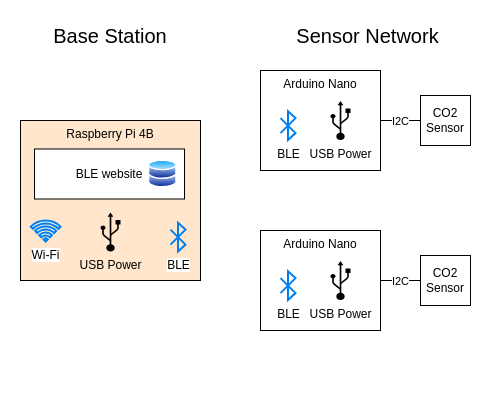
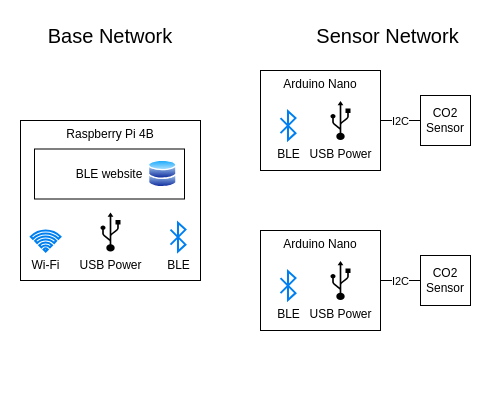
  <mxCell id="0" />
  <mxCell id="1" parent="0" />
  <mxCell id="2" value="" style="group" vertex="1" connectable="0" parent="1"><mxGeometry x="20" y="120" width="180" height="263" as="geometry" /></mxCell>
- <mxCell id="3" value="Raspberry Pi 4B" style="rounded=0;whiteSpace=wrap;html=1;verticalAlign=top;fillColor=#ffe6cc;" vertex="1" parent="2"><mxGeometry width="180" height="160" as="geometry" /></mxCell>
- <mxCell id="4" value="Wi-Fi" style="html=1;verticalLabelPosition=bottom;align=center;labelBackgroundColor=#ffffff;verticalAlign=top;strokeWidth=2;strokeColor=#0080F0;shadow=0;dashed=0;shape=mxgraph.ios7.icons.wifi;pointerEvents=1" vertex="1" parent="2"><mxGeometry x="10.3" y="100" width="29.7" height="21" as="geometry" /></mxCell>
+ <mxCell id="3" value="Raspberry Pi 4B" style="rounded=0;whiteSpace=wrap;html=1;verticalAlign=top;" vertex="1" parent="2"><mxGeometry width="180" height="160" as="geometry" /></mxCell>
+ <mxCell id="4" value="Wi-Fi" style="html=1;verticalLabelPosition=bottom;align=center;labelBackgroundColor=#ffffff;verticalAlign=top;strokeWidth=2;strokeColor=#0080F0;shadow=0;dashed=0;shape=mxgraph.ios7.icons.wifi;pointerEvents=1" vertex="1" parent="2"><mxGeometry x="10.3" y="110" width="29.7" height="21" as="geometry" /></mxCell>
  <mxCell id="5" value="BLE" style="html=1;verticalLabelPosition=bottom;align=center;labelBackgroundColor=#ffffff;verticalAlign=top;strokeWidth=2;strokeColor=#0080F0;shadow=0;dashed=0;shape=mxgraph.ios7.icons.bluetooth;pointerEvents=1" vertex="1" parent="2"><mxGeometry x="150" y="102.2" width="15" height="28.8" as="geometry" /></mxCell>
  <mxCell id="6" value="USB Power" style="shape=mxgraph.signs.tech.usb;html=1;pointerEvents=1;fillColor=#000000;strokeColor=none;verticalLabelPosition=bottom;verticalAlign=top;align=center;" vertex="1" parent="2"><mxGeometry x="80" y="92" width="20" height="39" as="geometry" /></mxCell>
  <mxCell id="7" value="" style="group" vertex="1" connectable="0" parent="2"><mxGeometry x="2" y="20" width="162" height="67" as="geometry" /></mxCell>
  <mxCell id="8" value="BLE website" style="rounded=0;whiteSpace=wrap;html=1;" vertex="1" parent="7"><mxGeometry x="12" y="8.5" width="150" height="50" as="geometry" /></mxCell>
  <mxCell id="9" value="" style="shape=image;html=1;verticalAlign=top;verticalLabelPosition=bottom;labelBackgroundColor=#ffffff;imageAspect=0;aspect=fixed;image=https://cdn0.iconfinder.com/data/icons/communication-technology/500/code_brackets-128.png" vertex="1" parent="7"><mxGeometry width="67" height="67" as="geometry" /></mxCell>
  <mxCell id="10" value="" style="image;aspect=fixed;perimeter=ellipsePerimeter;html=1;align=center;shadow=0;dashed=0;spacingTop=3;image=img/lib/active_directory/databases.svg;" vertex="1" parent="7"><mxGeometry x="126" y="19.5" width="28.57" height="28" as="geometry" /></mxCell>
- <mxCell id="11" value="Base Station" style="text;html=1;strokeColor=none;fillColor=none;align=center;verticalAlign=middle;whiteSpace=wrap;rounded=0;fontSize=20;" vertex="1" parent="1"><mxGeometry x="40" y="20" width="140" height="30" as="geometry" /></mxCell>
+ <mxCell id="11" value="Base Network" style="text;html=1;strokeColor=none;fillColor=none;align=center;verticalAlign=middle;whiteSpace=wrap;rounded=0;fontSize=20;" vertex="1" parent="1"><mxGeometry x="40" y="20" width="140" height="30" as="geometry" /></mxCell>
  <mxCell id="12" value="" style="group" vertex="1" connectable="0" parent="1"><mxGeometry x="260" y="70" width="210" height="100" as="geometry" /></mxCell>
  <mxCell id="13" value="Arduino Nano" style="rounded=0;whiteSpace=wrap;html=1;verticalAlign=top;" vertex="1" parent="12"><mxGeometry width="120" height="100" as="geometry" /></mxCell>
  <mxCell id="14" value="CO2 Sensor" style="whiteSpace=wrap;html=1;aspect=fixed;" vertex="1" parent="12"><mxGeometry x="160" y="25" width="50" height="50" as="geometry" /></mxCell>
  <mxCell id="15" value="" style="edgeStyle=orthogonalEdgeStyle;rounded=0;orthogonalLoop=1;jettySize=auto;html=1;endArrow=none;endFill=0;" edge="1" parent="12" source="13" target="14"><mxGeometry relative="1" as="geometry" /></mxCell>
  <mxCell id="16" value="I2C" style="edgeLabel;html=1;align=center;verticalAlign=middle;resizable=0;points=[];" vertex="1" connectable="0" parent="15"><mxGeometry x="0.056" y="-4" relative="1" as="geometry"><mxPoint x="-2" y="-4" as="offset" /></mxGeometry></mxCell>
  <mxCell id="17" value="BLE" style="html=1;verticalLabelPosition=bottom;align=center;labelBackgroundColor=#ffffff;verticalAlign=top;strokeWidth=2;strokeColor=#0080F0;shadow=0;dashed=0;shape=mxgraph.ios7.icons.bluetooth;pointerEvents=1" vertex="1" parent="12"><mxGeometry x="20" y="40.7" width="15" height="28.8" as="geometry" /></mxCell>
  <mxCell id="18" value="USB Power" style="shape=mxgraph.signs.tech.usb;html=1;pointerEvents=1;fillColor=#000000;strokeColor=none;verticalLabelPosition=bottom;verticalAlign=top;align=center;" vertex="1" parent="12"><mxGeometry x="70" y="30.5" width="20" height="39" as="geometry" /></mxCell>
  <mxCell id="19" value="" style="group" vertex="1" connectable="0" parent="1"><mxGeometry x="260" y="230" width="210" height="100" as="geometry" /></mxCell>
  <mxCell id="20" value="Arduino Nano" style="rounded=0;whiteSpace=wrap;html=1;verticalAlign=top;" vertex="1" parent="19"><mxGeometry width="120" height="100" as="geometry" /></mxCell>
  <mxCell id="21" value="CO2 Sensor" style="whiteSpace=wrap;html=1;aspect=fixed;" vertex="1" parent="19"><mxGeometry x="160" y="25" width="50" height="50" as="geometry" /></mxCell>
  <mxCell id="22" value="" style="edgeStyle=orthogonalEdgeStyle;rounded=0;orthogonalLoop=1;jettySize=auto;html=1;endArrow=none;endFill=0;" edge="1" parent="19" source="20" target="21"><mxGeometry relative="1" as="geometry" /></mxCell>
  <mxCell id="23" value="I2C" style="edgeLabel;html=1;align=center;verticalAlign=middle;resizable=0;points=[];" vertex="1" connectable="0" parent="22"><mxGeometry x="0.056" y="-4" relative="1" as="geometry"><mxPoint x="-2" y="-4" as="offset" /></mxGeometry></mxCell>
  <mxCell id="24" value="BLE" style="html=1;verticalLabelPosition=bottom;align=center;labelBackgroundColor=#ffffff;verticalAlign=top;strokeWidth=2;strokeColor=#0080F0;shadow=0;dashed=0;shape=mxgraph.ios7.icons.bluetooth;pointerEvents=1" vertex="1" parent="19"><mxGeometry x="20" y="40.7" width="15" height="28.8" as="geometry" /></mxCell>
  <mxCell id="25" value="USB Power" style="shape=mxgraph.signs.tech.usb;html=1;pointerEvents=1;fillColor=#000000;strokeColor=none;verticalLabelPosition=bottom;verticalAlign=top;align=center;" vertex="1" parent="19"><mxGeometry x="70" y="30.5" width="20" height="39" as="geometry" /></mxCell>
- <mxCell id="26" value="Sensor Network" style="text;html=1;strokeColor=none;fillColor=none;align=center;verticalAlign=middle;whiteSpace=wrap;rounded=0;fontSize=20;" vertex="1" parent="1"><mxGeometry x="295" y="20" width="145" height="30" as="geometry" /></mxCell>
+ <mxCell id="26" value="Sensor Network" style="text;html=1;strokeColor=none;fillColor=none;align=center;verticalAlign=middle;whiteSpace=wrap;rounded=0;fontSize=20;" vertex="1" parent="1"><mxGeometry x="315" y="20" width="145" height="30" as="geometry" /></mxCell>
  <mxCell id="27" value="" style="shape=image;html=1;verticalAlign=top;verticalLabelPosition=bottom;labelBackgroundColor=#ffffff;imageAspect=0;aspect=fixed;image=https://cdn4.iconfinder.com/data/icons/developer-set-3/128/other-128.png" vertex="1" parent="1"><mxGeometry x="332.5" y="150" width="70" height="70" as="geometry" /></mxCell>
